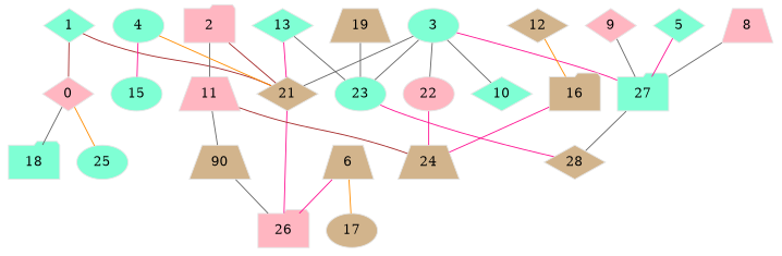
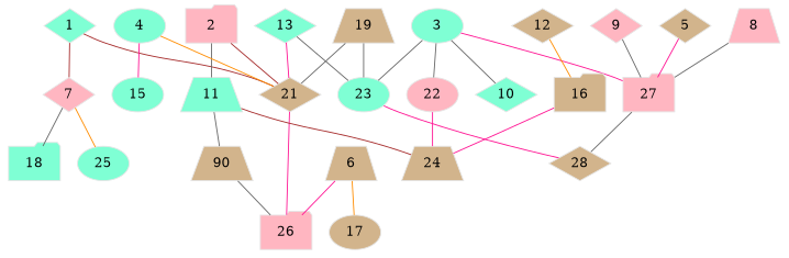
  graph {
    node [color=gray90 fillcolor=aquamarine shape=diamond style=filled]
    edge [color=gray40 weight=1.0]
    1
-   7 [fillcolor=lightpink label=0]
+   7 [fillcolor=lightpink]
    21 [fillcolor=tan]
    18 [shape=folder]
    25 [shape=ellipse]
    26 [fillcolor=lightpink shape=folder]
    2 [fillcolor=lightpink shape=folder]
-   11 [fillcolor=lightpink shape=trapezium]
+   11 [shape=trapezium]
    n9 [fillcolor=tan label=90 shape=trapezium]
    24 [fillcolor=tan shape=trapezium]
    3 [shape=ellipse]
    10
    22 [fillcolor=lightpink shape=ellipse]
    23 [shape=ellipse]
-   27 [shape=folder]
+   27 [fillcolor=lightpink shape=folder]
    28 [fillcolor=tan]
    4 [shape=ellipse]
    15 [shape=ellipse]
-   5
+   5 [fillcolor=tan]
    6 [fillcolor=tan shape=trapezium]
    17 [fillcolor=tan shape=ellipse]
    8 [fillcolor=lightpink shape=trapezium]
    9 [fillcolor=lightpink]
    16 [fillcolor=tan shape=folder]
    12 [fillcolor=tan]
    13
    19 [fillcolor=tan shape=trapezium]
    1 -- 7 [color=brown]
    1 -- 21 [color=brown]
    7 -- 18
    7 -- 25 [color=darkorange]
    21 -- 26 [color=deeppink]
    2 -- 21 [color=brown]
    2 -- 11
    11 -- n9
    11 -- 24 [color=brown]
    n9 -- 26
-   3 -- 21
+   19 -- 21
    3 -- 10
    3 -- 22
    3 -- 23
    3 -- 27 [color=deeppink]
    22 -- 24 [color=deeppink]
    23 -- 28 [color=deeppink]
    27 -- 28
    4 -- 21 [color=darkorange]
    4 -- 15 [color=deeppink]
    5 -- 27 [color=deeppink]
    6 -- 26 [color=deeppink]
    6 -- 17 [color=darkorange]
    8 -- 27
    9 -- 27
    16 -- 24 [color=deeppink]
    12 -- 16 [color=darkorange]
    13 -- 21 [color=deeppink]
    13 -- 23
    19 -- 23
  }
